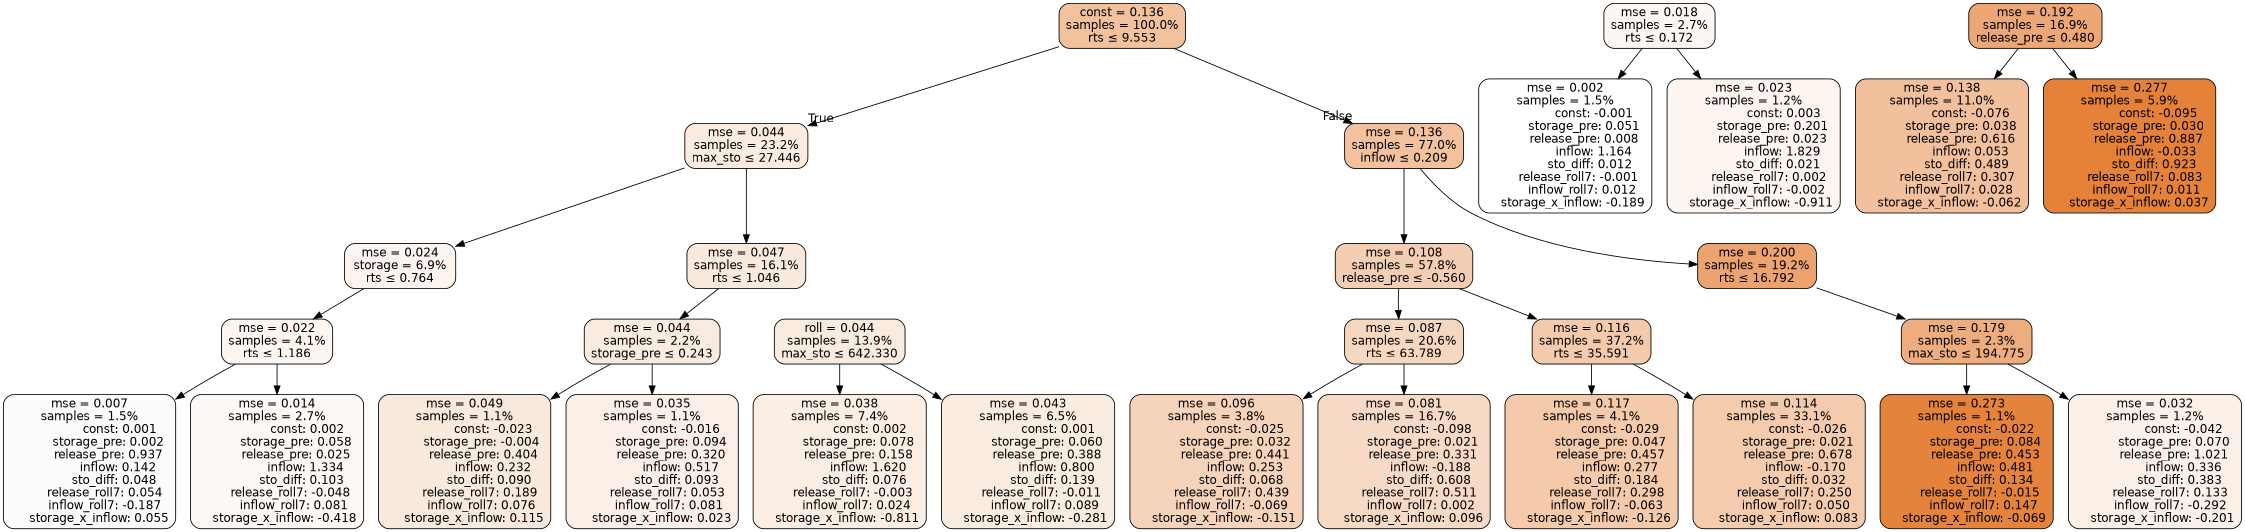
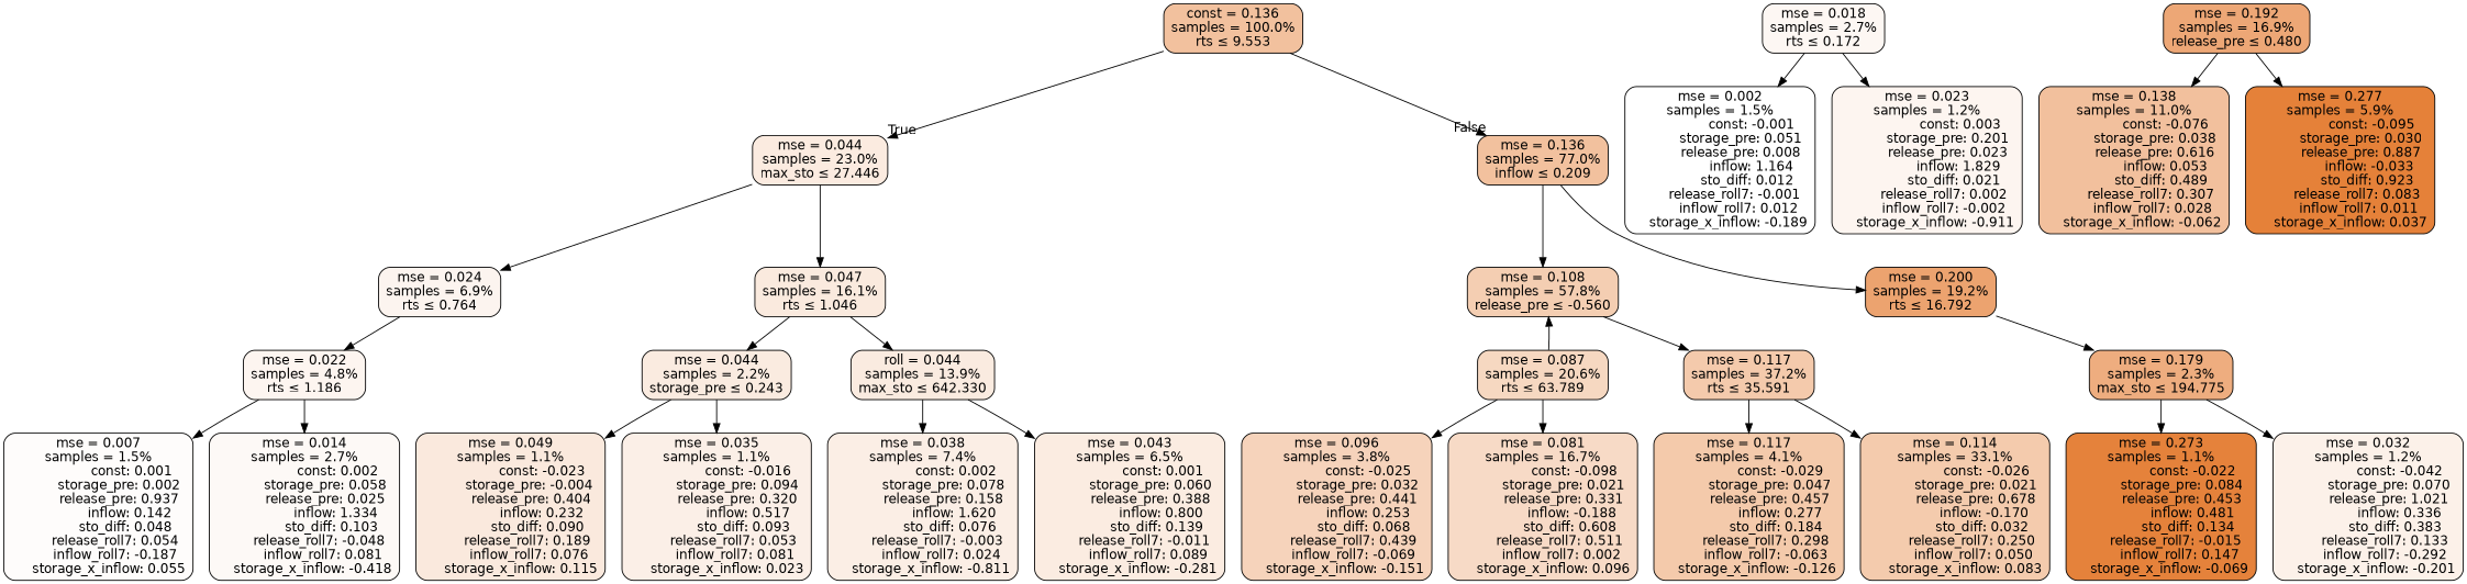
  digraph {
    node [color=black fillcolor="#f2c19e" fontname=helvetica shape=rectangle style="filled, rounded"]
    edge [fontname=helvetica]
    n1 [label="const = 0.136\nsamples = 100.0%\nrts &le; 9.553"]
-   n2 [fillcolor="#fbebe0" label="mse = 0.044\nsamples = 23.2%\nmax_sto &le; 27.446"]
+   n2 [fillcolor="#fbebe0" label="mse = 0.044\nsamples = 23.0%\nmax_sto &le; 27.446"]
    n3 [label="mse = 0.136\nsamples = 77.0%\ninflow &le; 0.209"]
-   n4 [fillcolor="#fcf4ef" label="mse = 0.024\nstorage = 6.9%\nrts &le; 0.764"]
+   n4 [fillcolor="#fcf4ef" label="mse = 0.024\nsamples = 6.9%\nrts &le; 0.764"]
    n5 [fillcolor="#faeade" label="mse = 0.047\nsamples = 16.1%\nrts &le; 1.046"]
    n6 [fillcolor="#f4ceb2" label="mse = 0.108\nsamples = 57.8%\nrelease_pre &le; -0.560"]
    n7 [fillcolor="#eca36f" label="mse = 0.200\nsamples = 19.2%\nrts &le; 16.792"]
-   n8 [fillcolor="#fdf5f0" label="mse = 0.022\nsamples = 4.1%\nrts &le; 1.186"]
+   n8 [fillcolor="#fdf5f0" label="mse = 0.022\nsamples = 4.8%\nrts &le; 1.186"]
    n9 [fillcolor="#faebe0" label="mse = 0.044\nsamples = 2.2%\nstorage_pre &le; 0.243"]
    n10 [fillcolor="#faebe0" label="roll = 0.044\nsamples = 13.9%\nmax_sto &le; 642.330"]
    n11 [fillcolor="#fdf7f3" label="mse = 0.018\nsamples = 2.7%\nrts &le; 0.172"]
    n12 [fillcolor="#ffffff" label="mse = 0.002\nsamples = 1.5%\n               const: -0.001\n          storage_pre: 0.051\n          release_pre: 0.008\n               inflow: 1.164\n             sto_diff: 0.012\n       release_roll7: -0.001\n         inflow_roll7: 0.012\n    storage_x_inflow: -0.189"]
    n13 [fillcolor="#fdf5f0" label="mse = 0.023\nsamples = 1.2%\n                const: 0.003\n          storage_pre: 0.201\n          release_pre: 0.023\n               inflow: 1.829\n             sto_diff: 0.021\n        release_roll7: 0.002\n        inflow_roll7: -0.002\n    storage_x_inflow: -0.911"]
    n14 [fillcolor="#fefcfb" label="mse = 0.007\nsamples = 1.5%\n                const: 0.001\n          storage_pre: 0.002\n          release_pre: 0.937\n               inflow: 0.142\n             sto_diff: 0.048\n        release_roll7: 0.054\n        inflow_roll7: -0.187\n     storage_x_inflow: 0.055"]
    n15 [fillcolor="#fdf9f6" label="mse = 0.014\nsamples = 2.7%\n                const: 0.002\n          storage_pre: 0.058\n          release_pre: 0.025\n               inflow: 1.334\n             sto_diff: 0.103\n       release_roll7: -0.048\n         inflow_roll7: 0.081\n    storage_x_inflow: -0.418"]
    n16 [fillcolor="#fae9dd" label="mse = 0.049\nsamples = 1.1%\n               const: -0.023\n         storage_pre: -0.004\n          release_pre: 0.404\n               inflow: 0.232\n             sto_diff: 0.090\n        release_roll7: 0.189\n         inflow_roll7: 0.076\n     storage_x_inflow: 0.115"]
    n17 [fillcolor="#fbefe7" label="mse = 0.035\nsamples = 1.1%\n               const: -0.016\n          storage_pre: 0.094\n          release_pre: 0.320\n               inflow: 0.517\n             sto_diff: 0.093\n        release_roll7: 0.053\n         inflow_roll7: 0.081\n     storage_x_inflow: 0.023"]
    n18 [fillcolor="#fbeee5" label="mse = 0.038\nsamples = 7.4%\n                const: 0.002\n          storage_pre: 0.078\n          release_pre: 0.158\n               inflow: 1.620\n             sto_diff: 0.076\n       release_roll7: -0.003\n         inflow_roll7: 0.024\n    storage_x_inflow: -0.811"]
    n19 [fillcolor="#fbece1" label="mse = 0.043\nsamples = 6.5%\n                const: 0.001\n          storage_pre: 0.060\n          release_pre: 0.388\n               inflow: 0.800\n             sto_diff: 0.139\n       release_roll7: -0.011\n         inflow_roll7: 0.089\n    storage_x_inflow: -0.281"]
    n20 [fillcolor="#f6d8c1" label="mse = 0.087\nsamples = 20.6%\nrts &le; 63.789"]
-   n21 [fillcolor="#f4caac" label="mse = 0.116\nsamples = 37.2%\nrts &le; 35.591"]
+   n21 [fillcolor="#f4caac" label="mse = 0.117\nsamples = 37.2%\nrts &le; 35.591"]
    n22 [fillcolor="#eead7f" label="mse = 0.179\nsamples = 2.3%\nmax_sto &le; 194.775"]
    n23 [fillcolor="#f6d3bb" label="mse = 0.096\nsamples = 3.8%\n               const: -0.025\n          storage_pre: 0.032\n          release_pre: 0.441\n               inflow: 0.253\n             sto_diff: 0.068\n        release_roll7: 0.439\n        inflow_roll7: -0.069\n    storage_x_inflow: -0.151"]
    n24 [fillcolor="#f7dac6" label="mse = 0.081\nsamples = 16.7%\n               const: -0.098\n          storage_pre: 0.021\n          release_pre: 0.331\n              inflow: -0.188\n             sto_diff: 0.608\n        release_roll7: 0.511\n         inflow_roll7: 0.002\n     storage_x_inflow: 0.096"]
    n25 [fillcolor="#f4caab" label="mse = 0.117\nsamples = 4.1%\n               const: -0.029\n          storage_pre: 0.047\n          release_pre: 0.457\n               inflow: 0.277\n             sto_diff: 0.184\n        release_roll7: 0.298\n        inflow_roll7: -0.063\n    storage_x_inflow: -0.126"]
    n26 [fillcolor="#f4cbad" label="mse = 0.114\nsamples = 33.1%\n               const: -0.026\n          storage_pre: 0.021\n          release_pre: 0.678\n              inflow: -0.170\n             sto_diff: 0.032\n        release_roll7: 0.250\n         inflow_roll7: 0.050\n     storage_x_inflow: 0.083"]
    n27 [fillcolor="#e5823b" label="mse = 0.273\nsamples = 1.1%\n               const: -0.022\n          storage_pre: 0.084\n          release_pre: 0.453\n               inflow: 0.481\n             sto_diff: 0.134\n       release_roll7: -0.015\n         inflow_roll7: 0.147\n    storage_x_inflow: -0.069"]
    n28 [fillcolor="#fcf1e9" label="mse = 0.032\nsamples = 1.2%\n               const: -0.042\n          storage_pre: 0.070\n          release_pre: 1.021\n               inflow: 0.336\n             sto_diff: 0.383\n        release_roll7: 0.133\n        inflow_roll7: -0.292\n    storage_x_inflow: -0.201"]
    n29 [fillcolor="#eda776" label="mse = 0.192\nsamples = 16.9%\nrelease_pre &le; 0.480"]
    n30 [fillcolor="#f2c09d" label="mse = 0.138\nsamples = 11.0%\n               const: -0.076\n          storage_pre: 0.038\n          release_pre: 0.616\n               inflow: 0.053\n             sto_diff: 0.489\n        release_roll7: 0.307\n         inflow_roll7: 0.028\n    storage_x_inflow: -0.062"]
    n31 [fillcolor="#e58139" label="mse = 0.277\nsamples = 5.9%\n               const: -0.095\n          storage_pre: 0.030\n          release_pre: 0.887\n              inflow: -0.033\n             sto_diff: 0.923\n        release_roll7: 0.083\n         inflow_roll7: 0.011\n     storage_x_inflow: 0.037"]
    n1 -> n2 [headlabel=True labelangle=45 labeldistance=2.5]
    n1 -> n3 [headlabel=False labelangle=-45 labeldistance=2.5]
    n2 -> n4
    n2 -> n5
    n3 -> n6
    n3 -> n7
    n4 -> n8
    n5 -> n9
-   n6 -> n20
+   n5 -> n10
+   n20 -> n6
    n6 -> n21
    n7 -> n22
    n8 -> n14
    n8 -> n15
    n9 -> n16
    n9 -> n17
    n10 -> n18
    n10 -> n19
    n11 -> n12
    n11 -> n13
    n20 -> n23
    n20 -> n24
    n21 -> n25
    n21 -> n26
    n22 -> n27
    n22 -> n28
    n29 -> n30
    n29 -> n31
  }
